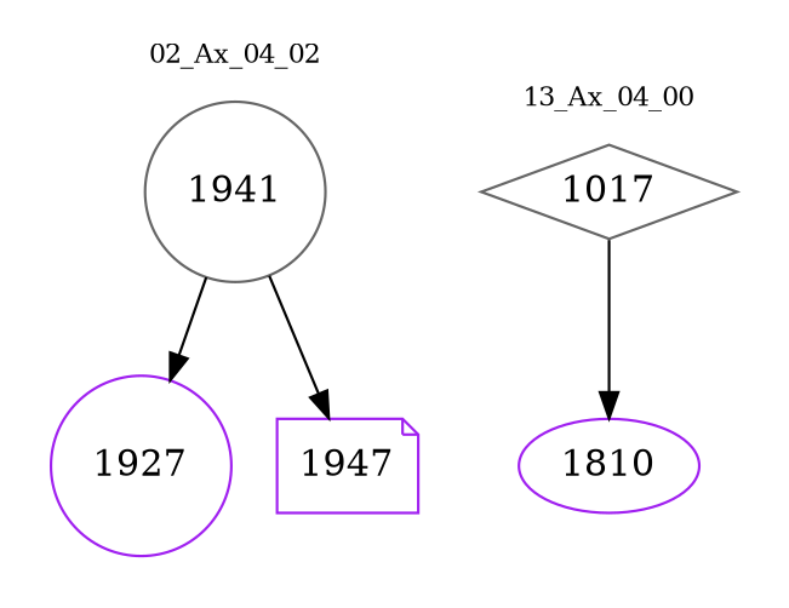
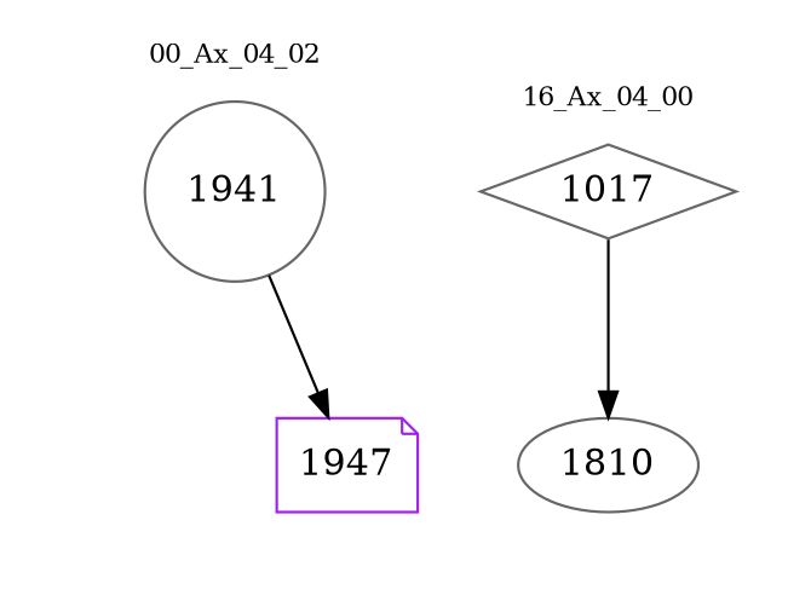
  digraph {
    node [color=purple shape=circle]
    edge [color=black]
    n1 [color=gray40 label=1941]
-   n2 [label=1927]
    n3 [label=1947 shape=note]
    n4 [color=gray40 label=1017 shape=diamond]
-   n5 [label=1810 shape=ellipse]
+   n5 [color=gray40 label=1810 shape=ellipse]
    subgraph cluster_1 {
      color=white
      fontsize=10
-     label="02_Ax_04_02"
+     label="00_Ax_04_02"
      n1
-     n2
      n3
    }
    subgraph cluster_2 {
      color=white
      fontsize=10
-     label="13_Ax_04_00"
+     label="16_Ax_04_00"
      n4
      n5
    }
-   n1 -> n2
    n1 -> n3
    n4 -> n5
  }
